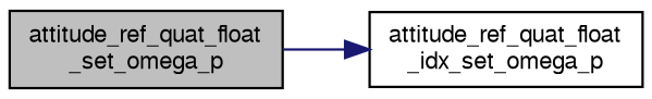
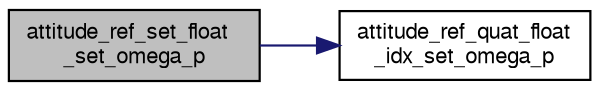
  digraph {
    rankdir=LR
    node [color=black fontname=FreeSans fontsize=10 shape=record style=filled]
-   n1 [fillcolor=grey75 fontcolor=black height=0.2 label="attitude_ref_quat_float\l_set_omega_p" width=0.4]
+   n1 [fillcolor=grey75 fontcolor=black height=0.2 label="attitude_ref_set_float\l_set_omega_p" width=0.4]
    n2 [fillcolor=white height=0.2 label="attitude_ref_quat_float\l_idx_set_omega_p" width=0.4]
    n1 -> n2 [color=midnightblue fontname=FreeSans fontsize=10 labelfontname=FreeSans labelfontsize=10 style=solid]
  }
